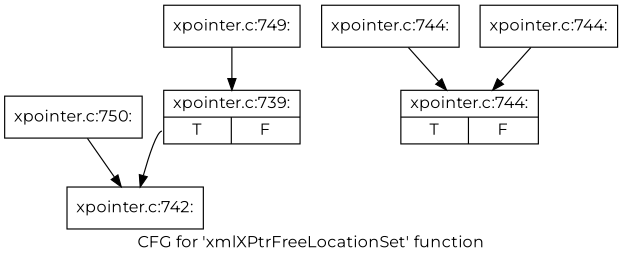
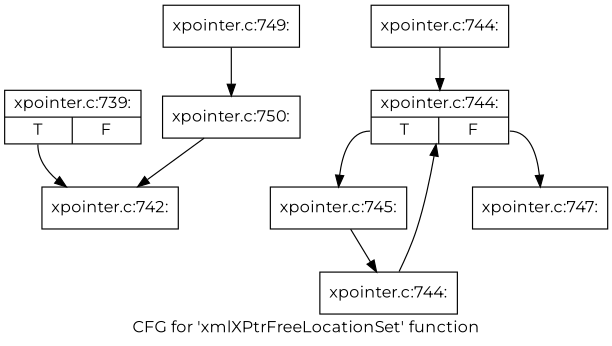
  digraph {
    fontname=Montserrat
    label="CFG for 'xmlXPtrFreeLocationSet' function"
    node [fontname=Montserrat shape=record]
    edge [fontname=Montserrat]
    n1 [label="{xpointer.c:739:|{<s0>T|<s1>F}}"]
    n2 [label="{xpointer.c:742:}"]
    n3 [label="{xpointer.c:750:}"]
    n4 [label="{xpointer.c:744:}"]
    n5 [label="{xpointer.c:744:|{<s0>T|<s1>F}}"]
    n6 [label="{xpointer.c:749:}"]
+   n7 [label="{xpointer.c:745:}"]
+   n8 [label="{xpointer.c:747:}"]
    n9 [label="{xpointer.c:744:}"]
    n1 -> n2 [tailport=s0]
    n3 -> n2
    n4 -> n5
-   n6 -> n1
+   n5 -> n7 [tailport=s0]
+   n5 -> n8 [tailport=s1]
+   n6 -> n3
+   n7 -> n9
    n9 -> n5
  }
